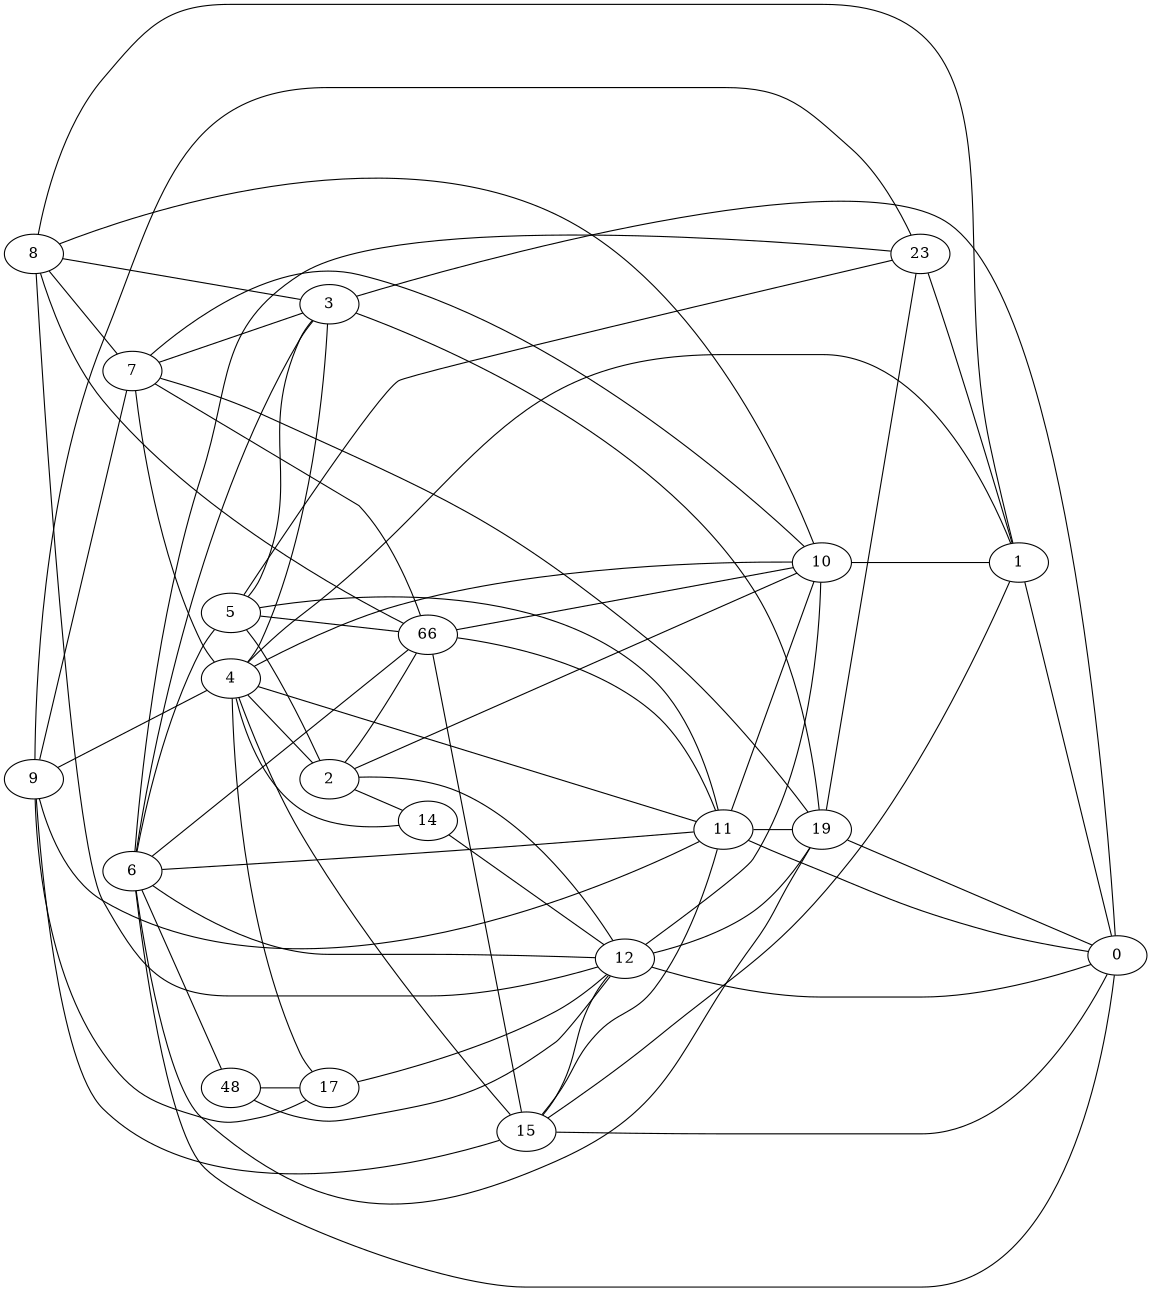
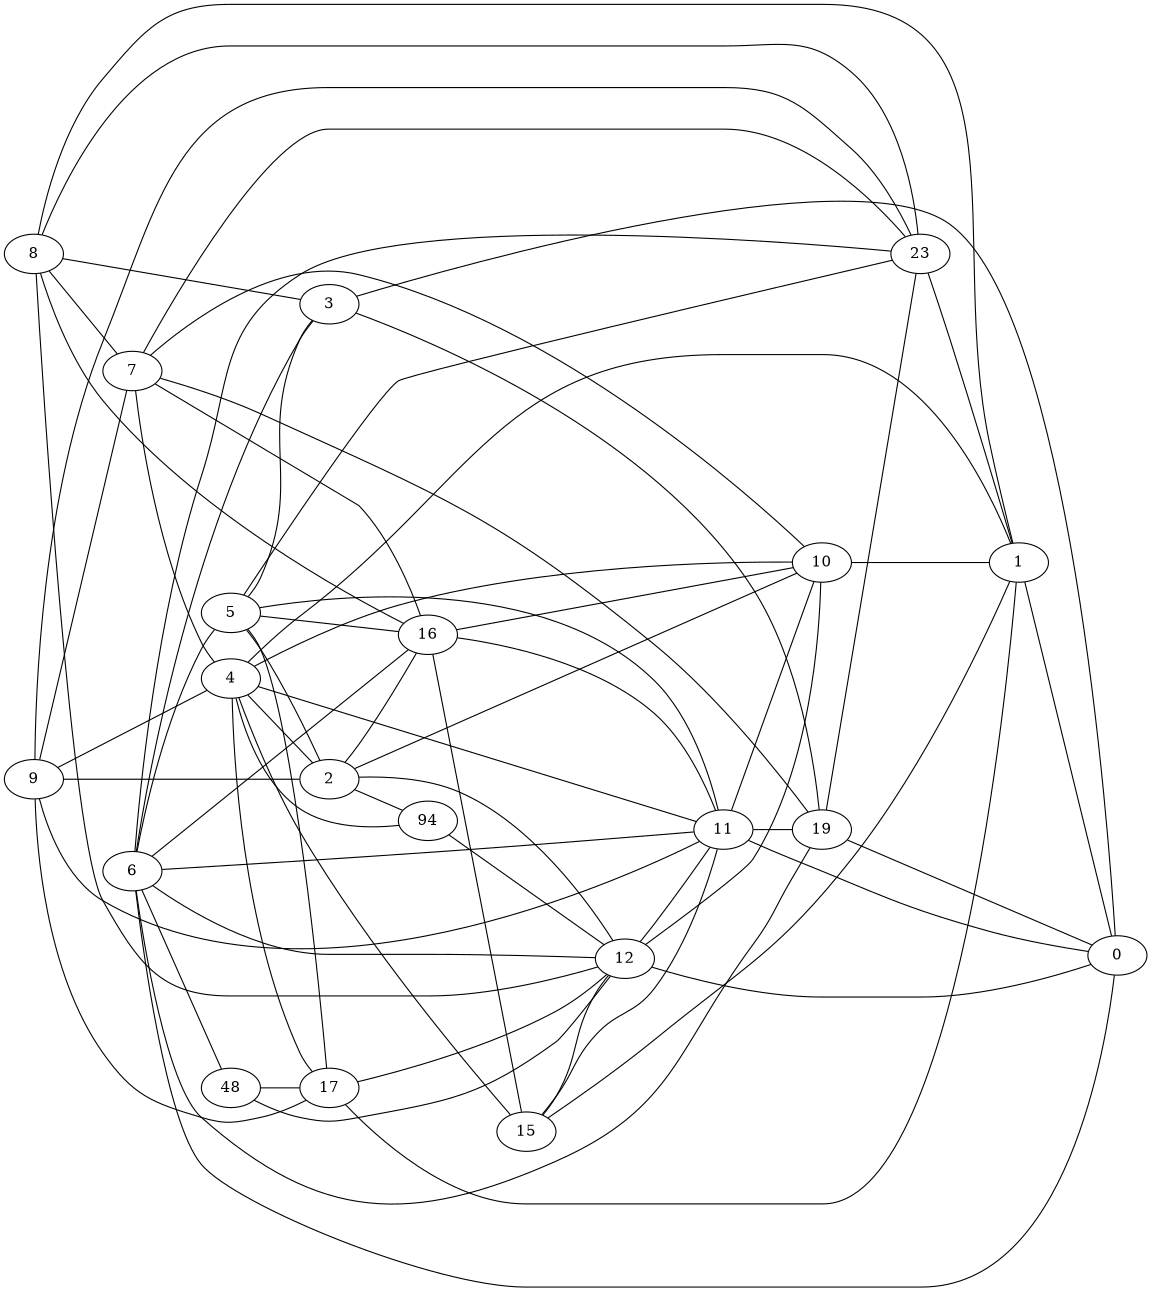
  digraph {
    rankdir=LR
    edge [color=black dir=none]
    4
    2
    11
    1
    3
    10
    17
-   14
+   14 [label=94]
    15
-   16 [label=66]
+   16
    12
    0
    19
    7
    n15 [label=23]
    n16 [label=48]
    5
    9
    6
    8
    subgraph sub_1 {
      4
      2
      11
      1
      3
      10
      17
      14
      15
      16
      12
      0
      19
      7
      n15
      n16
      5
      9
      6
      8
    }
    4 -> 2
    4 -> 11
    4 -> 1
-   4 -> 3
    4 -> 10
    4 -> 17
    4 -> 14
    4 -> 15
    2 -> 10
    2 -> 14
    2 -> 16
    2 -> 12
    11 -> 10
    11 -> 0
    11 -> 19
    1 -> 0
    3 -> 0
    3 -> 19
    10 -> 1
+   17 -> 1
    17 -> 12
    14 -> 12
    15 -> 11
    15 -> 1
    15 -> 12
-   15 -> 0
    16 -> 11
    16 -> 10
    16 -> 15
-   12 -> 19
+   12 -> 11
    12 -> 10
    12 -> 0
    19 -> 0
    19 -> n15
    7 -> 4
    7 -> 10
    7 -> 16
    7 -> 19
-   7 -> 3
+   7 -> n15
    n15 -> 1
    n16 -> 17
    n16 -> 12
    5 -> 2
    5 -> 11
    5 -> 3
+   5 -> 17
    5 -> 16
    5 -> n15
    9 -> 4
    9 -> 11
    9 -> 17
-   9 -> 15
+   9 -> 2
    9 -> 7
    9 -> n15
    6 -> 11
    6 -> 3
    6 -> 16
    6 -> 12
    6 -> 0
    6 -> 19
    6 -> n15
    6 -> n16
    6 -> 5
    8 -> 1
    8 -> 3
-   8 -> 10
+   8 -> n15
    8 -> 16
    8 -> 12
    8 -> 7
  }
